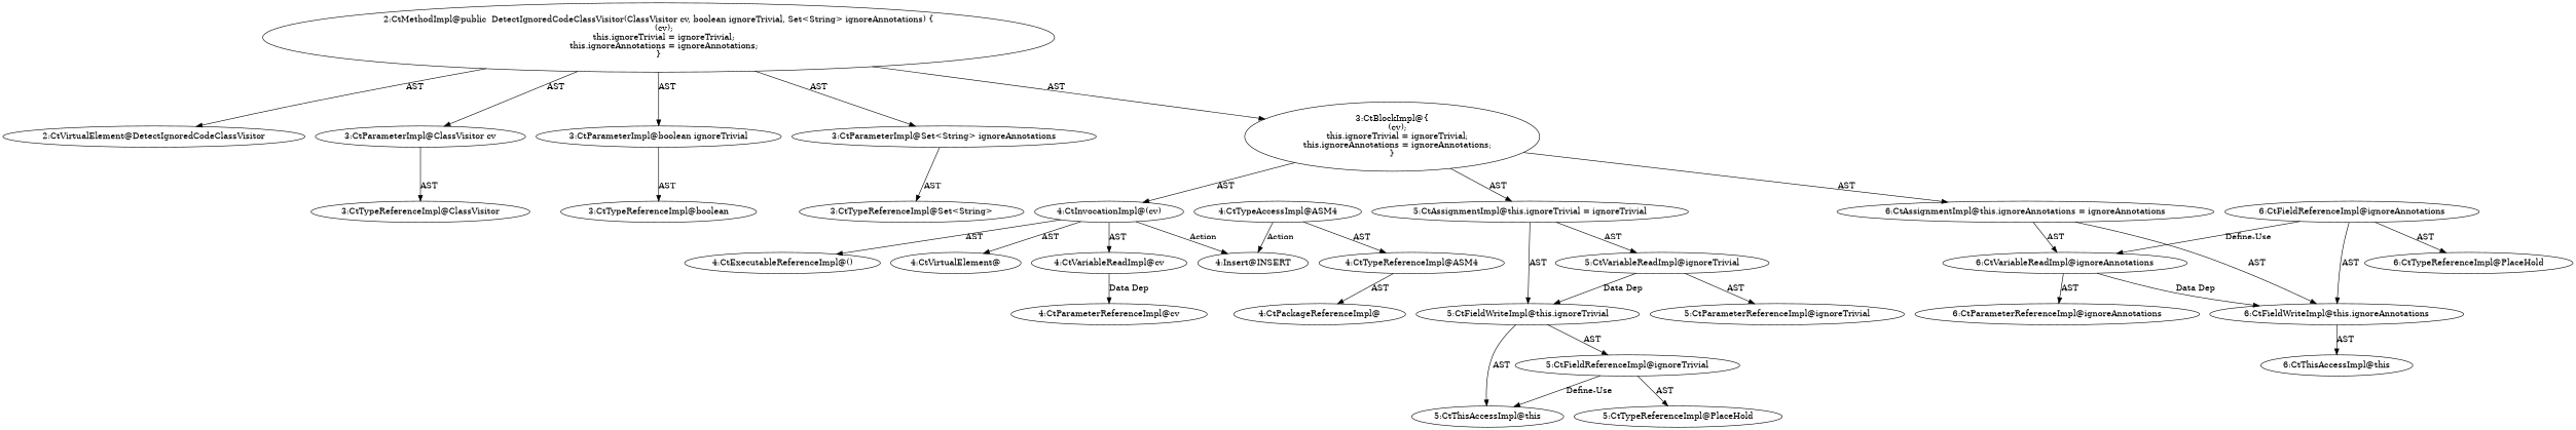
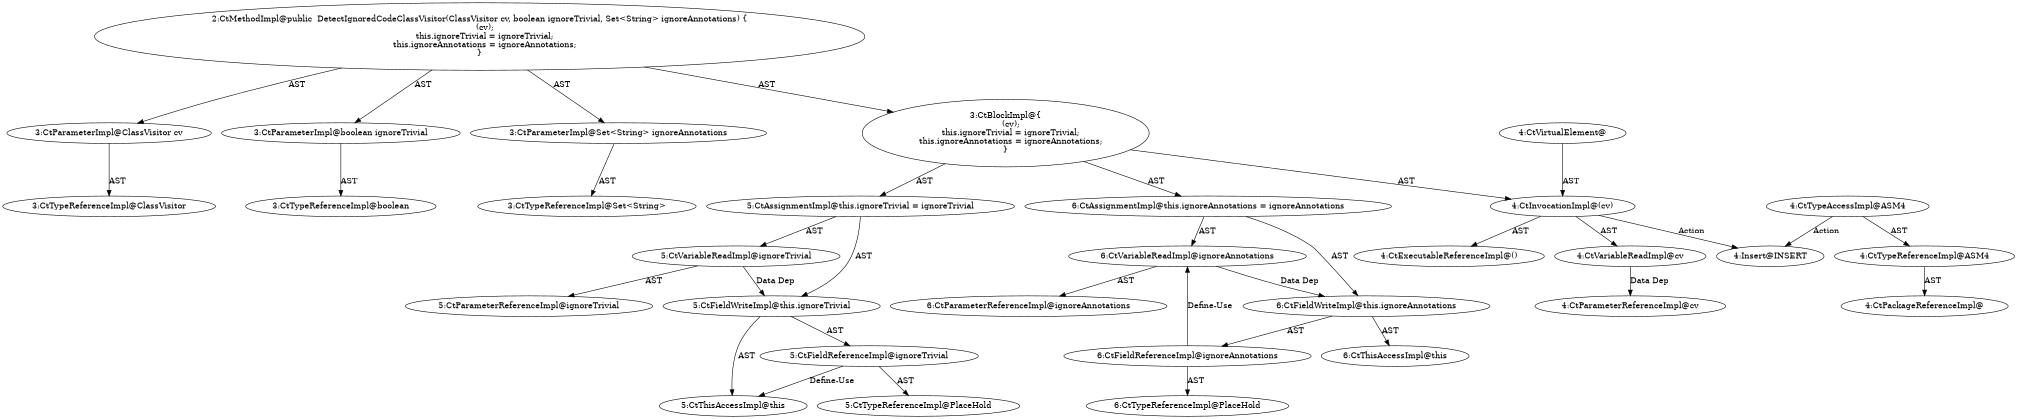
  digraph {
    node [shape=ellipse]
-   n1 [label="2:CtVirtualElement@DetectIgnoredCodeClassVisitor"]
    n2 [label="3:CtParameterImpl@ClassVisitor cv"]
    n3 [label="3:CtTypeReferenceImpl@ClassVisitor"]
    n4 [label="3:CtParameterImpl@boolean ignoreTrivial"]
    n5 [label="3:CtTypeReferenceImpl@boolean"]
    n6 [label="3:CtParameterImpl@Set<String> ignoreAnnotations"]
    n7 [label="3:CtTypeReferenceImpl@Set<String>"]
    n8 [label="4:CtExecutableReferenceImpl@()"]
    n9 [label="4:CtVirtualElement@"]
    n10 [label="4:CtVariableReadImpl@cv"]
    n11 [label="4:CtParameterReferenceImpl@cv"]
    n12 [label="4:CtInvocationImpl@(cv)"]
    n13 [label="4:Insert@INSERT"]
    n14 [label="5:CtFieldReferenceImpl@ignoreTrivial"]
    n15 [label="5:CtTypeReferenceImpl@PlaceHold"]
    n16 [label="5:CtThisAccessImpl@this"]
    n17 [label="5:CtVariableReadImpl@ignoreTrivial"]
    n18 [label="5:CtFieldWriteImpl@this.ignoreTrivial"]
    n19 [label="5:CtParameterReferenceImpl@ignoreTrivial"]
    n20 [label="5:CtAssignmentImpl@this.ignoreTrivial = ignoreTrivial"]
    n21 [label="6:CtFieldReferenceImpl@ignoreAnnotations"]
    n22 [label="6:CtTypeReferenceImpl@PlaceHold"]
    n23 [label="6:CtVariableReadImpl@ignoreAnnotations"]
    n24 [label="6:CtFieldWriteImpl@this.ignoreAnnotations"]
    n25 [label="6:CtParameterReferenceImpl@ignoreAnnotations"]
    n26 [label="6:CtThisAccessImpl@this"]
    n27 [label="6:CtAssignmentImpl@this.ignoreAnnotations = ignoreAnnotations"]
    n28 [label="3:CtBlockImpl@\{\n    (cv);\n    this.ignoreTrivial = ignoreTrivial;\n    this.ignoreAnnotations = ignoreAnnotations;\n\}"]
    n29 [label="2:CtMethodImpl@public  DetectIgnoredCodeClassVisitor(ClassVisitor cv, boolean ignoreTrivial, Set<String> ignoreAnnotations) \{\n    (cv);\n    this.ignoreTrivial = ignoreTrivial;\n    this.ignoreAnnotations = ignoreAnnotations;\n\}"]
    n30 [label="4:CtTypeAccessImpl@ASM4"]
    n31 [label="4:CtTypeReferenceImpl@ASM4"]
    n32 [label="4:CtPackageReferenceImpl@"]
    n2 -> n3 [label=AST]
    n4 -> n5 [label=AST]
    n6 -> n7 [label=AST]
    n10 -> n11 [label="Data Dep"]
    n12 -> n8 [label=AST]
-   n12 -> n9 [label=AST]
+   n9 -> n12 [label=AST]
    n12 -> n10 [label=AST]
    n12 -> n13 [label=Action]
    n14 -> n15 [label=AST]
    n14 -> n16 [label="Define-Use"]
    n17 -> n18 [label="Data Dep"]
    n17 -> n19 [label=AST]
    n18 -> n14 [label=AST]
    n18 -> n16 [label=AST]
    n20 -> n17 [label=AST]
    n20 -> n18 [label=AST]
    n21 -> n22 [label=AST]
    n21 -> n23 [label="Define-Use"]
    n23 -> n24 [label="Data Dep"]
    n23 -> n25 [label=AST]
-   n21 -> n24 [label=AST]
+   n24 -> n21 [label=AST]
    n24 -> n26 [label=AST]
    n27 -> n23 [label=AST]
    n27 -> n24 [label=AST]
    n28 -> n12 [label=AST]
    n28 -> n20 [label=AST]
    n28 -> n27 [label=AST]
-   n29 -> n1 [label=AST]
    n29 -> n2 [label=AST]
    n29 -> n4 [label=AST]
    n29 -> n6 [label=AST]
    n29 -> n28 [label=AST]
    n30 -> n13 [label=Action]
    n30 -> n31 [label=AST]
    n31 -> n32 [label=AST]
  }
